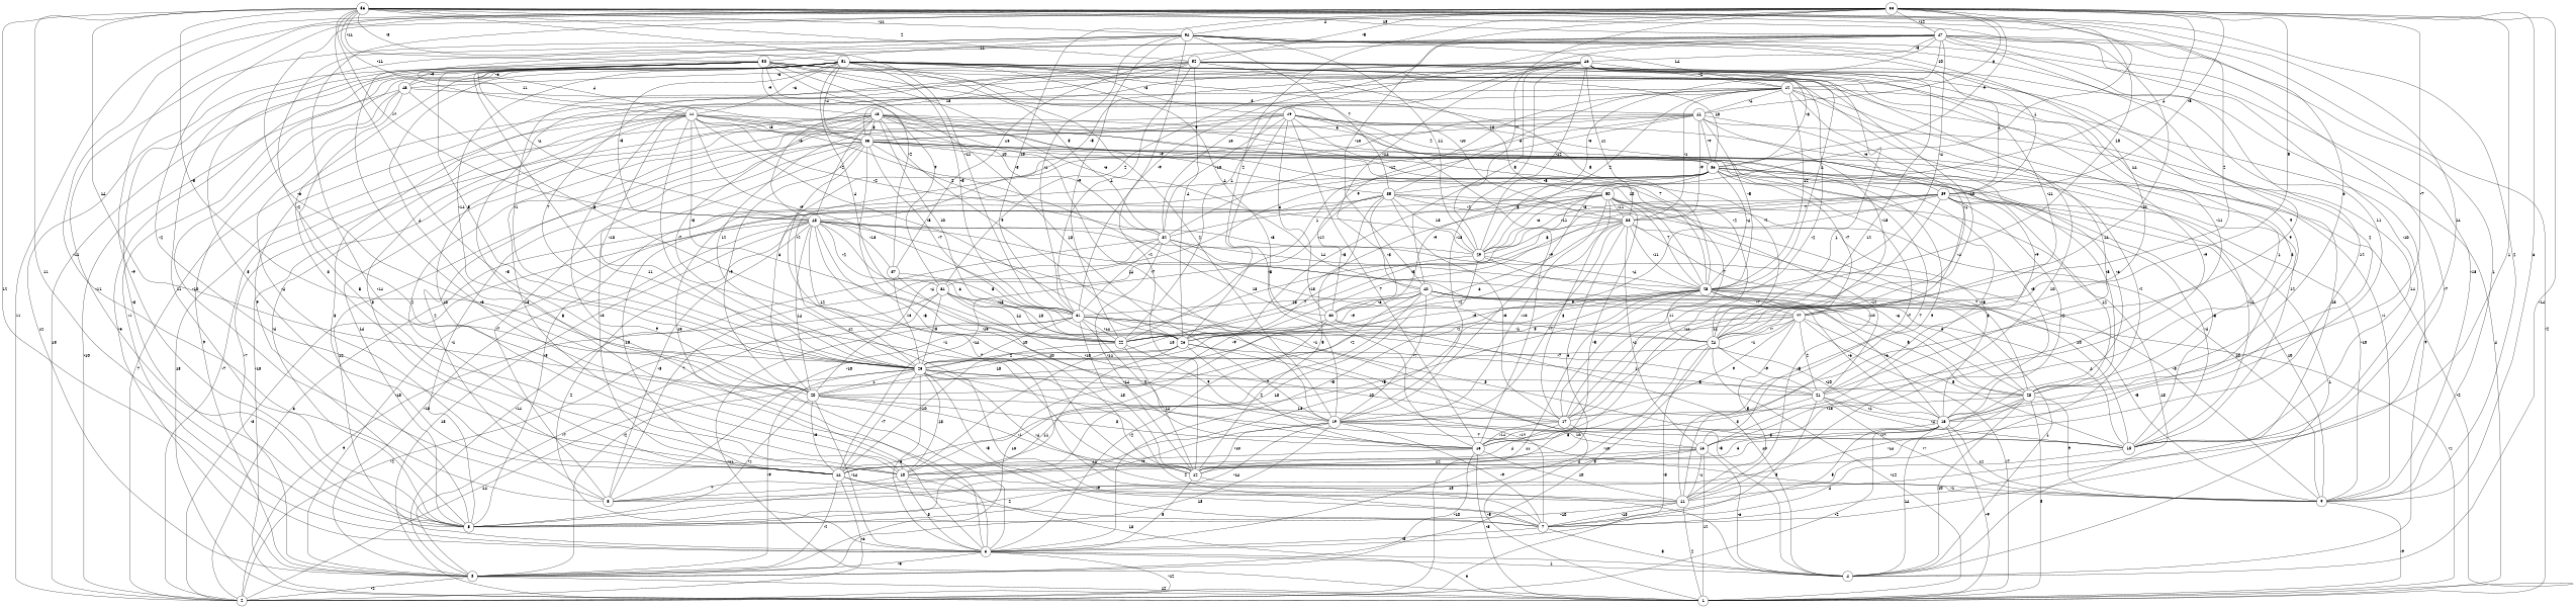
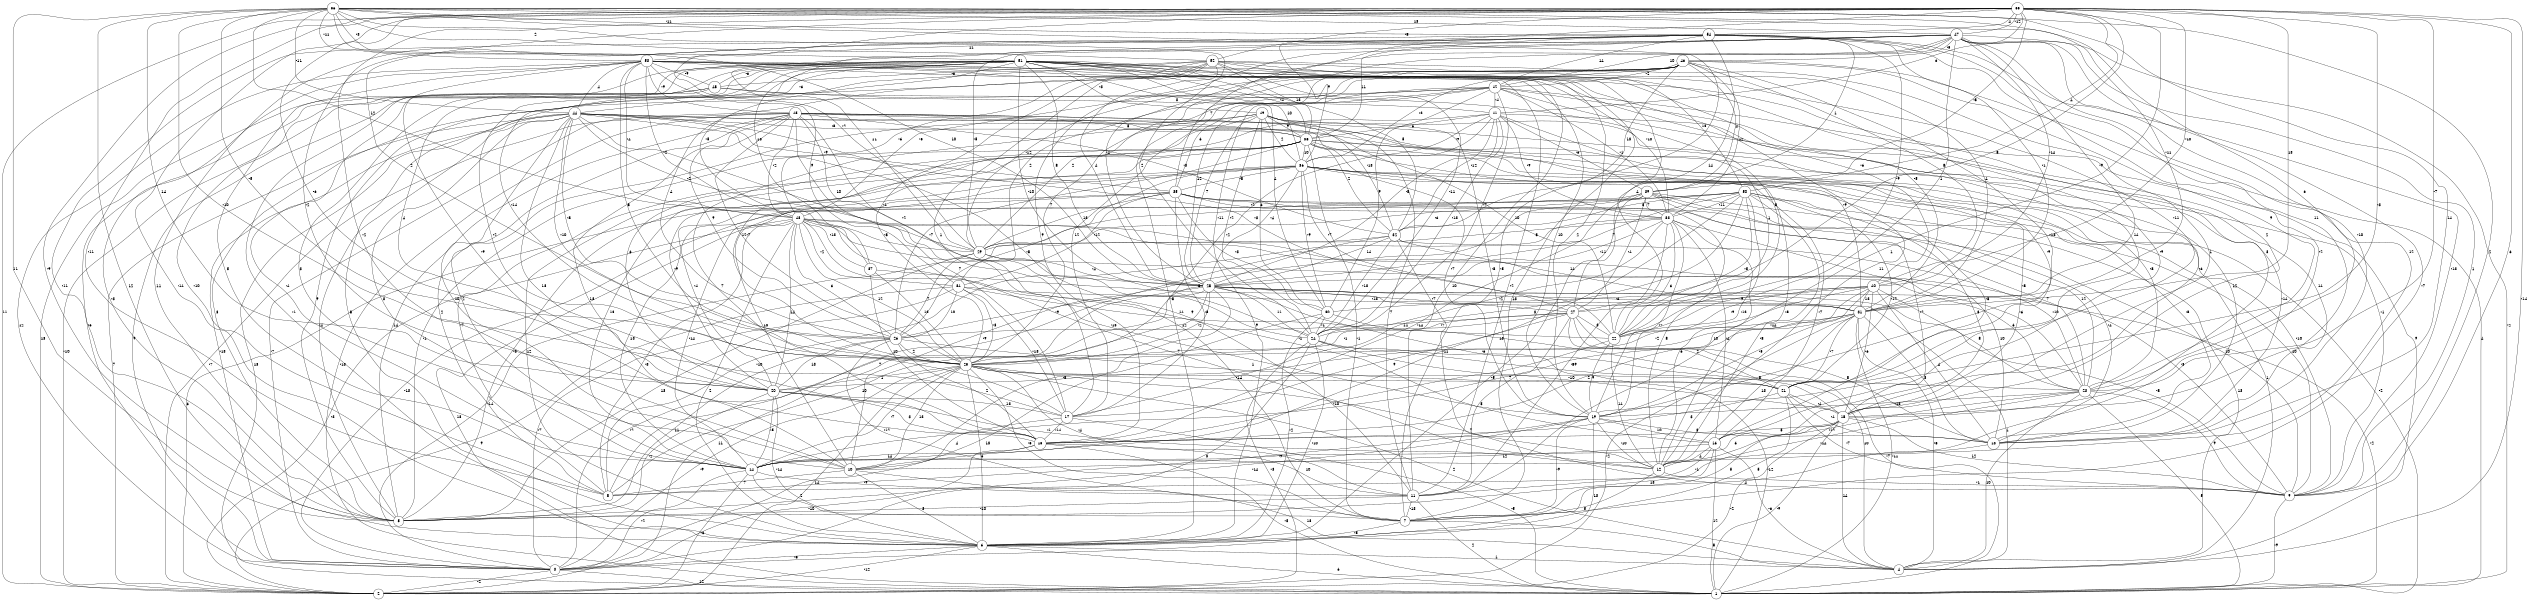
  graph {
    fontname=Lato
    node [fontname=Lato shape=circle]
    edge [fontname=Lato]
    56
    5
    6
    7
    9
    13
    17
    20
    23
    24
    25
    28
    31
    43
    44
    47
    51
    52
    53
    54
    2
    4
    3
    1
    10
    15
    12
    14
    8
    19
    18
    21
    11
    26
    27
    22
    29
    34
    37
    16
    35
    38
    40
    42
    46
    36
    48
    30
    32
    49
    50
    33
    45
    39
    41
    55
    56 -- 5 [label=11]
    56 -- 6 [label=12]
    56 -- 7 [label=-5]
    56 -- 9 [label=2]
    56 -- 13 [label=14]
    56 -- 17 [label=-10]
    56 -- 20 [label=14]
    56 -- 23 [label=6]
    56 -- 24 [label=2]
    56 -- 25 [label=-5]
    56 -- 28 [label=10]
    56 -- 31 [label=-11]
    56 -- 43 [label=12]
    56 -- 44 [label=-11]
    56 -- 47 [label=13]
    56 -- 51 [label=-3]
    56 -- 52 [label=2]
    56 -- 53 [label=-11]
    56 -- 54 [label=-11]
    6 -- 2 [label=-12]
    6 -- 4 [label=1]
    6 -- 3 [label=-8]
    6 -- 1 [label=6]
    7 -- 6 [label=-5]
    7 -- 4 [label=8]
    9 -- 1 [label=-9]
    13 -- 7 [label=4]
    17 -- 1 [label=-5]
    17 -- 10 [label=4]
    17 -- 15 [label=-14]
    20 -- 5 [label=-2]
    20 -- 6 [label=-14]
    20 -- 17 [label=13]
    20 -- 15 [label=3]
    20 -- 12 [label=-1]
    20 -- 14 [label=-5]
    23 -- 9 [label=9]
    23 -- 4 [label=10]
    23 -- 1 [label=5]
    23 -- 14 [label=-12]
    23 -- 8 [label=-14]
    23 -- 19 [label=-13]
    24 -- 6 [label=-10]
    24 -- 2 [label=-3]
    24 -- 3 [label=3]
    24 -- 1 [label=-12]
    24 -- 18 [label=-10]
    24 -- 21 [label=-9]
    25 -- 6 [label=6]
    25 -- 7 [label=-5]
    25 -- 9 [label=7]
    25 -- 20 [label=1]
    25 -- 23 [label=8]
    25 -- 2 [label=14]
    25 -- 4 [label=2]
    25 -- 3 [label=-9]
    25 -- 10 [label=13]
    25 -- 14 [label=-7]
    25 -- 21 [label=-14]
    25 -- 11 [label=-4]
    28 -- 9 [label=-8]
    28 -- 24 [label=11]
    28 -- 25 [label=-2]
    28 -- 2 [label=11]
    28 -- 4 [label=1]
    28 -- 3 [label=-2]
    28 -- 1 [label=-2]
    28 -- 10 [label=-8]
    28 -- 8 [label=10]
    28 -- 18 [label=-6]
    28 -- 26 [label=-9]
    28 -- 27 [label=-7]
    31 -- 13 [label=3]
    31 -- 25 [label=10]
    31 -- 2 [label=-2]
    31 -- 4 [label=-8]
    31 -- 1 [label=-11]
    31 -- 15 [label=2]
    31 -- 12 [label=13]
    31 -- 21 [label=-7]
    31 -- 22 [label=-14]
    43 -- 6 [label=2]
    43 -- 9 [label=-3]
    43 -- 20 [label=14]
    43 -- 23 [label=-6]
    43 -- 25 [label=12]
    43 -- 2 [label=-3]
-   43 -- 3 [label=-13]
+   44 -- 3 [label=-13]
    43 -- 1 [label=13]
    43 -- 12 [label=7]
    43 -- 8 [label=-3]
    43 -- 19 [label=-13]
    43 -- 26 [label=6]
    43 -- 29 [label=-8]
    43 -- 34 [label=-2]
    43 -- 37 [label=-13]
    43 -- 16 [label=-1]
    44 -- 5 [label=-4]
    44 -- 7 [label=12]
    44 -- 13 [label=12]
    44 -- 25 [label=-10]
    44 -- 31 [label=-9]
    44 -- 2 [label=7]
    44 -- 1 [label=13]
    44 -- 10 [label=10]
    44 -- 15 [label=13]
    44 -- 14 [label=3]
    44 -- 11 [label=9]
    44 -- 26 [label=-8]
    44 -- 22 [label=-3]
    44 -- 29 [label=-2]
    44 -- 35 [label=-9]
    44 -- 38 [label=-8]
    47 -- 5 [label=11]
    47 -- 6 [label=-8]
    47 -- 7 [label=-7]
    47 -- 9 [label=1]
    47 -- 13 [label=-10]
    47 -- 28 [label=-4]
    47 -- 31 [label=-9]
    47 -- 1 [label=-2]
    47 -- 15 [label=9]
    47 -- 12 [label=12]
    47 -- 22 [label=1]
    47 -- 29 [label=-5]
    47 -- 37 [label=13]
    47 -- 40 [label=-14]
    47 -- 42 [label=10]
    47 -- 46 [label=-5]
    51 -- 6 [label=-1]
    51 -- 17 [label=-2]
    51 -- 20 [label=4]
    51 -- 24 [label=-10]
    51 -- 25 [label=-14]
    51 -- 28 [label=8]
    51 -- 31 [label=-5]
    51 -- 43 [label=-5]
    51 -- 44 [label=-6]
    51 -- 2 [label=13]
    51 -- 3 [label=-6]
    51 -- 10 [label=3]
    51 -- 8 [label=-10]
    51 -- 19 [label=2]
    51 -- 21 [label=-11]
    51 -- 11 [label=10]
    51 -- 22 [label=4]
    51 -- 16 [label=-9]
    51 -- 38 [label=-4]
    51 -- 36 [label=10]
    51 -- 48 [label=-6]
    51 -- 30 [label=4]
    51 -- 32 [label=5]
    51 -- 49 [label=-3]
    52 -- 6 [label=8]
    52 -- 7 [label=13]
    52 -- 17 [label=1]
    52 -- 24 [label=-11]
    52 -- 25 [label=-1]
    52 -- 28 [label=4]
    52 -- 31 [label=4]
    52 -- 43 [label=-6]
    52 -- 26 [label=4]
    52 -- 16 [label=1]
    52 -- 38 [label=13]
    52 -- 48 [label=-6]
    52 -- 50 [label=13]
    53 -- 5 [label=-3]
    53 -- 25 [label=8]
    53 -- 43 [label=-4]
    53 -- 44 [label=4]
    53 -- 3 [label=12]
    53 -- 15 [label=-9]
    53 -- 12 [label=11]
    53 -- 14 [label=5]
    53 -- 19 [label=10]
    53 -- 18 [label=2]
    53 -- 11 [label=-2]
    53 -- 34 [label=9]
    53 -- 37 [label=-2]
    53 -- 40 [label=-6]
    53 -- 48 [label=-9]
    53 -- 33 [label=-10]
    53 -- 45 [label=-9]
    54 -- 5 [label=-11]
    54 -- 9 [label=-13]
    54 -- 20 [label=-2]
    54 -- 31 [label=-1]
    54 -- 53 [label=11]
    54 -- 12 [label=-2]
    54 -- 18 [label=11]
    54 -- 27 [label=14]
    54 -- 22 [label=-9]
    54 -- 29 [label=11]
    54 -- 35 [label=7]
    54 -- 38 [label=11]
    54 -- 42 [label=14]
    54 -- 39 [label=1]
    3 -- 2 [label=-2]
    3 -- 1 [label=12]
    10 -- 6 [label=3]
    10 -- 4 [label=13]
    10 -- 8 [label=7]
    15 -- 3 [label=-10]
    15 -- 1 [label=-5]
    15 -- 14 [label=14]
    15 -- 11 [label=10]
    12 -- 6 [label=5]
    12 -- 9 [label=-1]
    14 -- 7 [label=2]
    14 -- 2 [label=-6]
    14 -- 3 [label=-2]
    14 -- 11 [label=-9]
    19 -- 5 [label=-14]
    19 -- 7 [label=-9]
    19 -- 13 [label=3]
    19 -- 3 [label=13]
    19 -- 12 [label=-10]
    19 -- 8 [label=-9]
    19 -- 16 [label=10]
    18 -- 7 [label=5]
    18 -- 9 [label=12]
    18 -- 2 [label=-2]
    18 -- 4 [label=14]
    18 -- 1 [label=-9]
    18 -- 15 [label=5]
    18 -- 14 [label=6]
    21 -- 6 [label=5]
    21 -- 9 [label=-7]
    21 -- 13 [label=-4]
    21 -- 15 [label=3]
    21 -- 18 [label=-4]
    11 -- 5 [label=-10]
    11 -- 7 [label=-13]
    11 -- 1 [label=2]
    26 -- 5 [label=11]
    26 -- 7 [label=-12]
    26 -- 20 [label=13]
    26 -- 25 [label=2]
    26 -- 15 [label=2]
    26 -- 21 [label=1]
    27 -- 13 [label=8]
    27 -- 17 [label=9]
    27 -- 24 [label=-7]
    27 -- 25 [label=-1]
    27 -- 1 [label=-7]
    27 -- 21 [label=2]
    27 -- 11 [label=5]
    27 -- 26 [label=11]
    27 -- 22 [label=3]
    22 -- 12 [label=14]
    22 -- 14 [label=-10]
    22 -- 19 [label=9]
    29 -- 5 [label=13]
    29 -- 23 [label=6]
    29 -- 28 [label=-4]
    29 -- 26 [label=7]
    34 -- 17 [label=-13]
    34 -- 25 [label=-3]
    34 -- 31 [label=-13]
    34 -- 2 [label=9]
    34 -- 3 [label=-7]
    34 -- 26 [label=10]
    34 -- 22 [label=14]
    37 -- 25 [label=13]
    37 -- 31 [label=8]
    37 -- 15 [label=10]
    16 -- 5 [label=13]
    16 -- 4 [label=-6]
    16 -- 1 [label=12]
    16 -- 10 [label=12]
    16 -- 12 [label=4]
    16 -- 11 [label=-1]
    35 -- 9 [label=10]
    35 -- 17 [label=-8]
    35 -- 23 [label=7]
    35 -- 2 [label=6]
    35 -- 12 [label=8]
    35 -- 14 [label=13]
    35 -- 29 [label=13]
    35 -- 34 [label=-12]
    35 -- 30 [label=-3]
    35 -- 33 [label=-2]
    38 -- 5 [label=-1]
    38 -- 6 [label=12]
    38 -- 7 [label=-1]
    38 -- 13 [label=-14]
    38 -- 20 [label=-9]
    38 -- 23 [label=-8]
    38 -- 12 [label=-8]
    38 -- 14 [label=13]
    38 -- 8 [label=-7]
    38 -- 18 [label=-8]
    38 -- 26 [label=-7]
    38 -- 16 [label=-8]
    38 -- 36 [label=10]
    38 -- 32 [label=2]
    40 -- 13 [label=4]
    40 -- 20 [label=-2]
    40 -- 23 [label=8]
    40 -- 31 [label=13]
    40 -- 14 [label=7]
-   40 -- 19 [label=-7]
+   40 -- 19 [label=-5]
    40 -- 18 [label=-6]
    40 -- 27 [label=9]
    40 -- 22 [label=-9]
    40 -- 30 [label=-6]
    42 -- 5 [label=3]
    42 -- 6 [label=9]
-   42 -- 24 [label=-1]
+   42 -- 24 [label=-7]
    42 -- 28 [label=12]
    42 -- 4 [label=9]
    42 -- 18 [label=3]
    42 -- 21 [label=14]
    42 -- 29 [label=2]
    42 -- 35 [label=6]
    42 -- 30 [label=9]
    42 -- 33 [label=-1]
    42 -- 41 [label=-4]
    46 -- 5 [label=9]
    46 -- 17 [label=12]
    46 -- 23 [label=9]
    46 -- 25 [label=7]
    46 -- 43 [label=-5]
    46 -- 1 [label=4]
    46 -- 19 [label=-13]
    46 -- 29 [label=-12]
    46 -- 34 [label=2]
    46 -- 40 [label=8]
    46 -- 42 [label=-2]
    46 -- 36 [label=-3]
    46 -- 32 [label=13]
    46 -- 33 [label=12]
    46 -- 39 [label=4]
    36 -- 5 [label=-3]
    36 -- 9 [label=-10]
    36 -- 13 [label=-8]
    36 -- 20 [label=-4]
    36 -- 28 [label=-4]
    36 -- 4 [label=1]
    36 -- 1 [label=-2]
    36 -- 10 [label=13]
    36 -- 26 [label=-8]
    36 -- 27 [label=-7]
    36 -- 16 [label=-7]
    36 -- 35 [label=-8]
    36 -- 30 [label=-9]
    48 -- 2 [label=-10]
    48 -- 3 [label=9]
-   48 -- 10 [label=8]
    48 -- 14 [label=-4]
    48 -- 22 [label=8]
    48 -- 41 [label=3]
    30 -- 6 [label=-2]
    30 -- 24 [label=-1]
    30 -- 4 [label=10]
    30 -- 3 [label=13]
    32 -- 23 [label=-10]
    32 -- 24 [label=-13]
    32 -- 28 [label=14]
    32 -- 31 [label=14]
    32 -- 3 [label=-14]
    32 -- 12 [label=-11]
    32 -- 8 [label=7]
    49 -- 9 [label=-1]
    49 -- 24 [label=-2]
    49 -- 25 [label=12]
    49 -- 28 [label=7]
    49 -- 15 [label=7]
    49 -- 8 [label=2]
    49 -- 19 [label=-8]
    49 -- 11 [label=7]
    49 -- 38 [label=9]
    49 -- 36 [label=2]
    49 -- 30 [label=6]
    49 -- 32 [label=-13]
    50 -- 17 [label=3]
    50 -- 28 [label=7]
    50 -- 4 [label=13]
    50 -- 3 [label=-13]
    50 -- 10 [label=13]
    50 -- 12 [label=-8]
    50 -- 19 [label=-13]
    50 -- 18 [label=3]
    50 -- 21 [label=-12]
    50 -- 22 [label=-5]
    50 -- 29 [label=-6]
    50 -- 32 [label=5]
    50 -- 33 [label=-11]
    33 -- 13 [label=10]
    33 -- 25 [label=-2]
    33 -- 28 [label=-11]
    33 -- 12 [label=6]
    33 -- 8 [label=-10]
    33 -- 19 [label=-7]
    33 -- 11 [label=-8]
    33 -- 22 [label=6]
    33 -- 29 [label=8]
    33 -- 16 [label=-4]
    45 -- 5 [label=14]
    45 -- 17 [label=7]
    45 -- 24 [label=-2]
    45 -- 25 [label=-7]
    45 -- 28 [label=10]
    45 -- 43 [label=-2]
    45 -- 2 [label=-7]
    45 -- 3 [label=-7]
    45 -- 1 [label=-13]
    45 -- 10 [label=13]
    45 -- 14 [label=2]
    45 -- 19 [label=-7]
    45 -- 18 [label=-6]
    45 -- 21 [label=-9]
    45 -- 26 [label=9]
    45 -- 22 [label=10]
    45 -- 38 [label=5]
    45 -- 32 [label=-3]
    39 -- 6 [label=-5]
    39 -- 9 [label=10]
    39 -- 13 [label=-4]
    39 -- 23 [label=12]
    39 -- 10 [label=-9]
    39 -- 15 [label=-14]
    39 -- 14 [label=-14]
    39 -- 18 [label=-2]
    39 -- 27 [label=-4]
    39 -- 29 [label=-11]
    39 -- 33 [label=7]
    41 -- 13 [label=14]
    41 -- 20 [label=6]
    41 -- 24 [label=-13]
    41 -- 25 [label=-2]
    41 -- 28 [label=-8]
    41 -- 22 [label=1]
    41 -- 38 [label=6]
    41 -- 36 [label=-9]
    41 -- 32 [label=-12]
    41 -- 33 [label=-9]
    41 -- 39 [label=-6]
    55 -- 5 [label=-9]
    55 -- 6 [label=-14]
    55 -- 9 [label=6]
    55 -- 20 [label=-6]
    55 -- 23 [label=-7]
    55 -- 31 [label=13]
    55 -- 47 [label=-12]
    55 -- 52 [label=-8]
    55 -- 54 [label=4]
    55 -- 2 [label=11]
    55 -- 4 [label=-14]
    55 -- 10 [label=-2]
    55 -- 8 [label=-11]
    55 -- 19 [label=-3]
    55 -- 11 [label=1]
    55 -- 26 [label=2]
    55 -- 27 [label=8]
    55 -- 29 [label=-2]
    55 -- 40 [label=-10]
    55 -- 36 [label=9]
    55 -- 50 [label=4]
    55 -- 39 [label=-8]
    55 -- 41 [label=6]
  }
